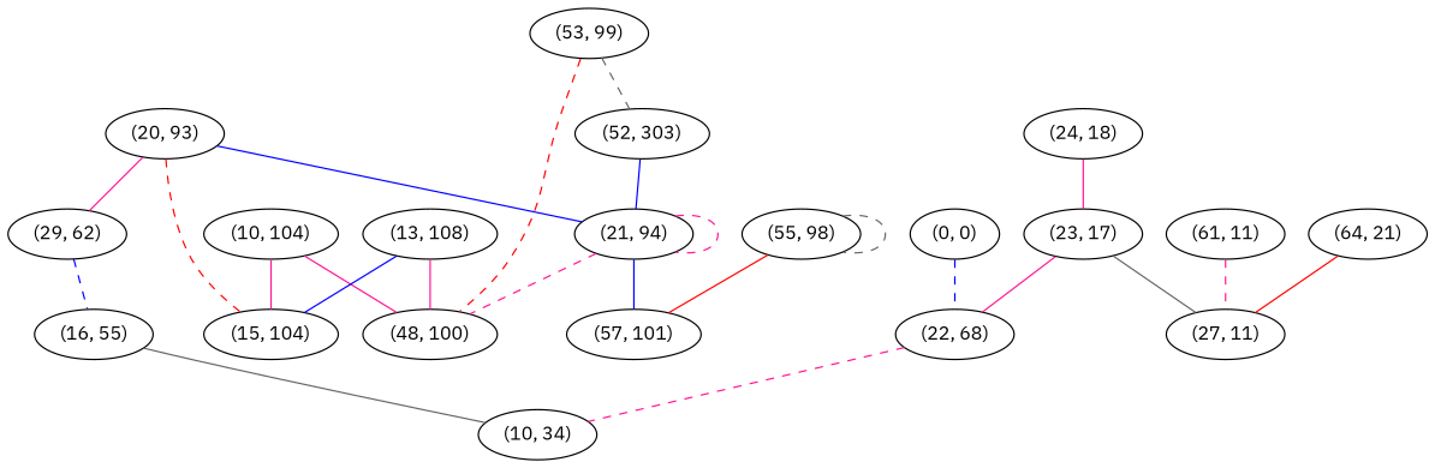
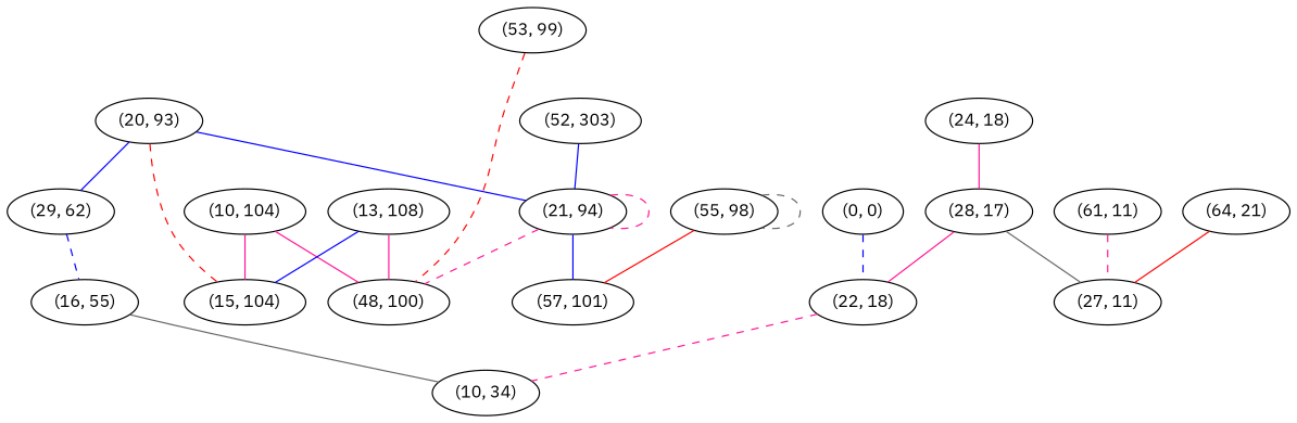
  graph {
    fontname="IBM Plex Sans"
    node [fontname="IBM Plex Sans"]
    edge [color=deeppink fontname="IBM Plex Sans" style=solid weight=1]
    "(24, 18)"
-   "(23, 17)"
-   "(22, 18)" [label="(22, 68)"]
+   "(23, 17)" [label="(28, 17)"]
+   "(22, 18)"
    "(10, 34)"
    "(10, 104)"
    "(15, 104)"
    "(48, 100)"
    "(13, 108)"
    "(0, 0)"
    "(64, 21)"
    "(27, 11)"
    n12 [label="(20, 93)"]
    "(29, 62)"
    n14 [label="(21, 94)"]
    "(16, 55)"
    "(57, 101)"
    "(55, 98)"
    "(53, 99)"
    n19 [label="(52, 303)"]
    n20 [label="(61, 11)"]
    "(24, 18)" -- "(23, 17)"
    "(23, 17)" -- "(22, 18)"
    "(23, 17)" -- "(27, 11)" [color=gray40]
    "(22, 18)" -- "(10, 34)" [style=dashed]
    "(10, 104)" -- "(15, 104)"
    "(10, 104)" -- "(48, 100)" [weight=3]
    "(13, 108)" -- "(15, 104)" [color=blue]
    "(13, 108)" -- "(48, 100)" [weight=3]
    "(0, 0)" -- "(22, 18)" [color=blue style=dashed weight=4]
    "(64, 21)" -- "(27, 11)" [color=red weight=3]
    n12 -- "(15, 104)" [color=red style=dashed]
-   n12 -- "(29, 62)"
+   n12 -- "(29, 62)" [color=blue]
    n12 -- n14 [color=blue]
    "(29, 62)" -- "(16, 55)" [color=blue style=dashed]
    n14 -- "(48, 100)" [style=dashed weight=3]
    n14 -- n14 [style=dashed weight=2]
    n14 -- "(57, 101)" [color=blue weight=3]
    "(16, 55)" -- "(10, 34)" [color=gray40]
    "(55, 98)" -- "(57, 101)" [color=red]
    "(55, 98)" -- "(55, 98)" [color=gray40 style=dashed weight=2]
    "(53, 99)" -- "(48, 100)" [color=red style=dashed]
-   "(53, 99)" -- n19 [color=gray40 style=dashed]
    n19 -- n14 [color=blue weight=3]
    n20 -- "(27, 11)" [style=dashed weight=3]
  }
